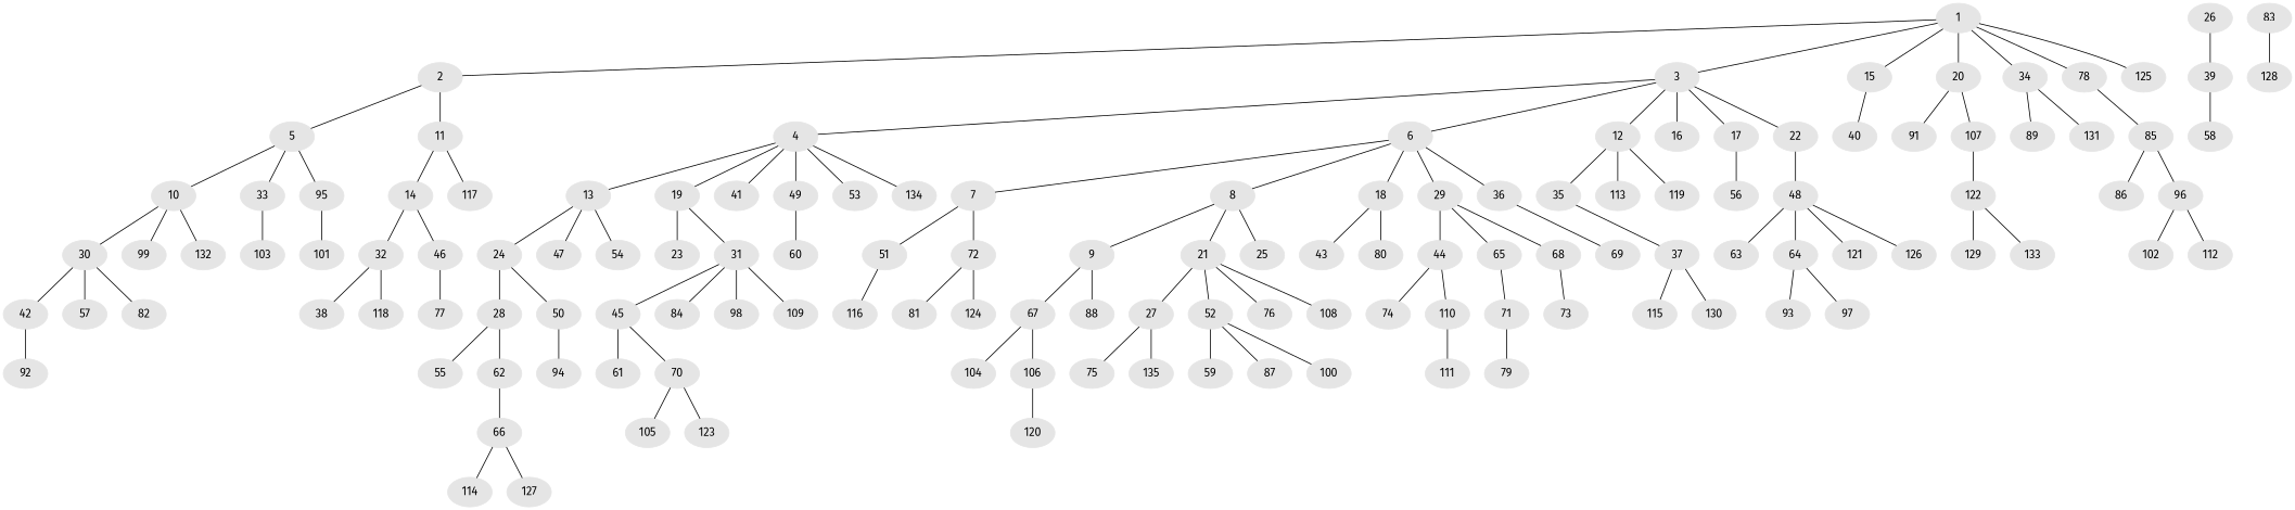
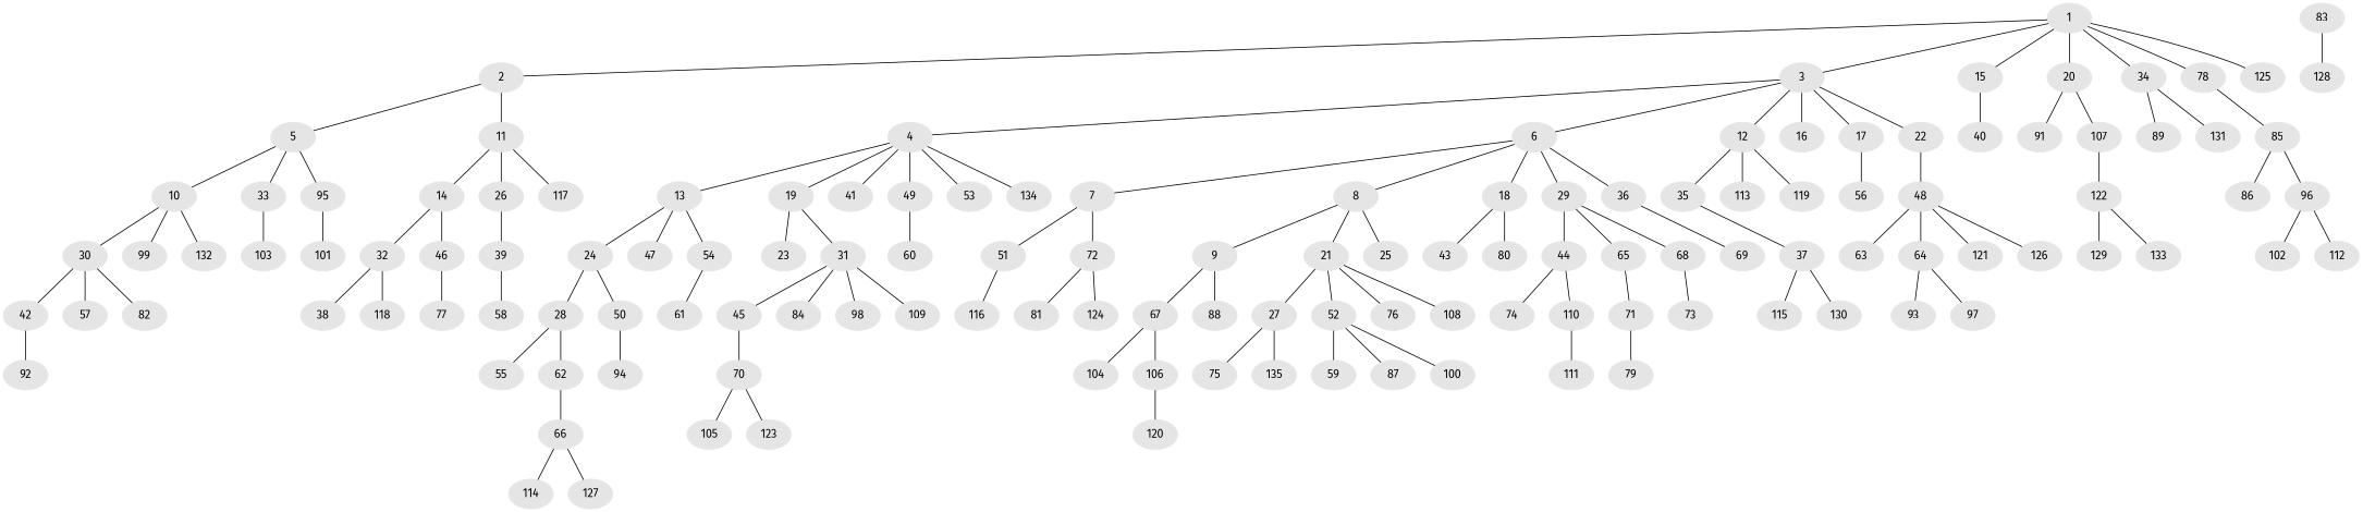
  graph {
    fontname="Fira Sans"
    node [color=gray90 fontname="Fira Sans" style=filled]
    edge [fontname="Fira Sans"]
    1
    2
    3
    15
    20
    34
    78
    125
    5
    11
    4
    6
    12
    16
    17
    22
    40
    91
    107
    89
    131
    85
    10
    33
    95
    14
    26
    117
    13
    19
    41
    49
    53
    134
    7
    8
    18
    29
    36
    35
    113
    119
    56
    48
    24
    47
    54
    23
    31
    60
    30
    99
    132
    103
    101
    51
    72
    9
    21
    25
    43
    80
    44
    65
    68
    69
    116
    81
    124
    67
    88
    27
    52
    76
    108
    104
    106
    42
    57
    82
    32
    46
    39
    37
    28
    50
    61
    38
    118
    77
    45
    84
    98
    109
    122
    75
    135
    59
    87
    100
    63
    64
    121
    126
    55
    62
    94
    58
    66
    74
    110
    71
    73
    92
    70
    115
    130
    111
    105
    123
    93
    97
    114
    127
    79
    120
    83
    128
    86
    96
    102
    112
    129
    133
    1 -- 2
    1 -- 3
    1 -- 15
    1 -- 20
    1 -- 34
    1 -- 78
    1 -- 125
    2 -- 5
    2 -- 11
    3 -- 4
    3 -- 6
    3 -- 12
    3 -- 16
    3 -- 17
    3 -- 22
    15 -- 40
    20 -- 91
    20 -- 107
    34 -- 89
    34 -- 131
    78 -- 85
    5 -- 10
    5 -- 33
    5 -- 95
    11 -- 14
+   11 -- 26
    11 -- 117
    4 -- 13
    4 -- 19
    4 -- 41
    4 -- 49
    4 -- 53
    4 -- 134
    6 -- 7
    6 -- 8
    6 -- 18
    6 -- 29
    6 -- 36
    12 -- 35
    12 -- 113
    12 -- 119
    17 -- 56
    22 -- 48
    107 -- 122
    85 -- 86
    85 -- 96
    10 -- 30
    10 -- 99
    10 -- 132
    33 -- 103
    95 -- 101
    14 -- 32
    14 -- 46
    26 -- 39
    13 -- 24
    13 -- 47
    13 -- 54
    19 -- 23
    19 -- 31
    49 -- 60
    7 -- 51
    7 -- 72
    8 -- 9
    8 -- 21
    8 -- 25
    18 -- 43
    18 -- 80
    29 -- 44
    29 -- 65
    29 -- 68
    36 -- 69
    35 -- 37
    48 -- 63
    48 -- 64
    48 -- 121
    48 -- 126
    24 -- 28
    24 -- 50
-   45 -- 61
+   54 -- 61
    31 -- 45
    31 -- 84
    31 -- 98
    31 -- 109
    30 -- 42
    30 -- 57
    30 -- 82
    51 -- 116
    72 -- 81
    72 -- 124
    9 -- 67
    9 -- 88
    21 -- 27
    21 -- 52
    21 -- 76
    21 -- 108
    44 -- 74
    44 -- 110
    65 -- 71
    68 -- 73
    67 -- 104
    67 -- 106
    27 -- 75
    27 -- 135
    52 -- 59
    52 -- 87
    52 -- 100
    106 -- 120
    42 -- 92
    32 -- 38
    32 -- 118
    46 -- 77
    39 -- 58
    37 -- 115
    37 -- 130
    28 -- 55
    28 -- 62
    50 -- 94
    45 -- 70
    122 -- 129
    122 -- 133
    64 -- 93
    64 -- 97
    62 -- 66
    66 -- 114
    66 -- 127
    110 -- 111
    71 -- 79
    70 -- 105
    70 -- 123
    83 -- 128
    96 -- 102
    96 -- 112
  }
